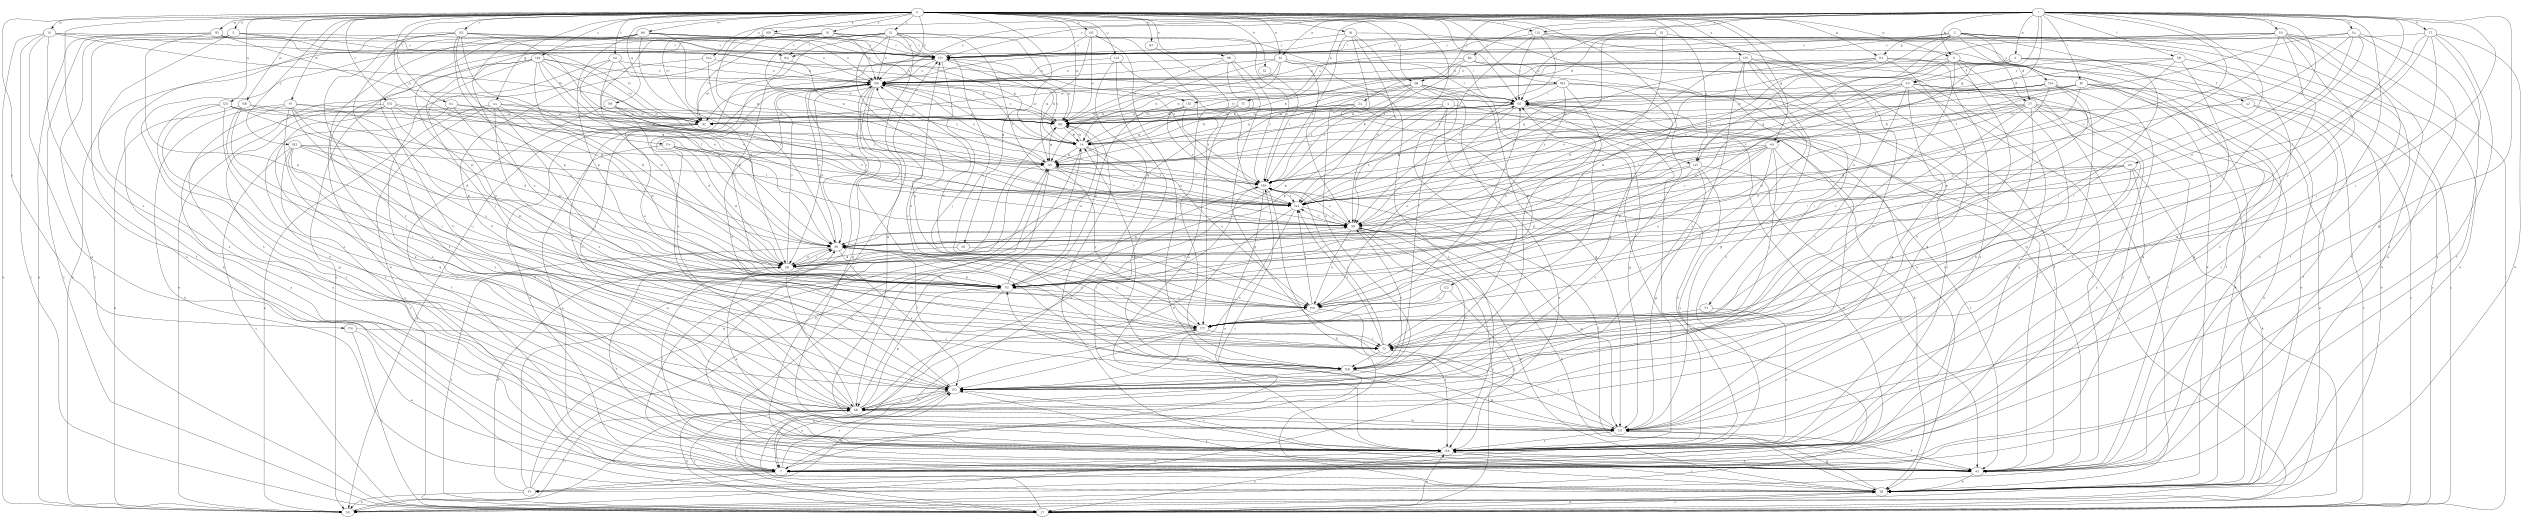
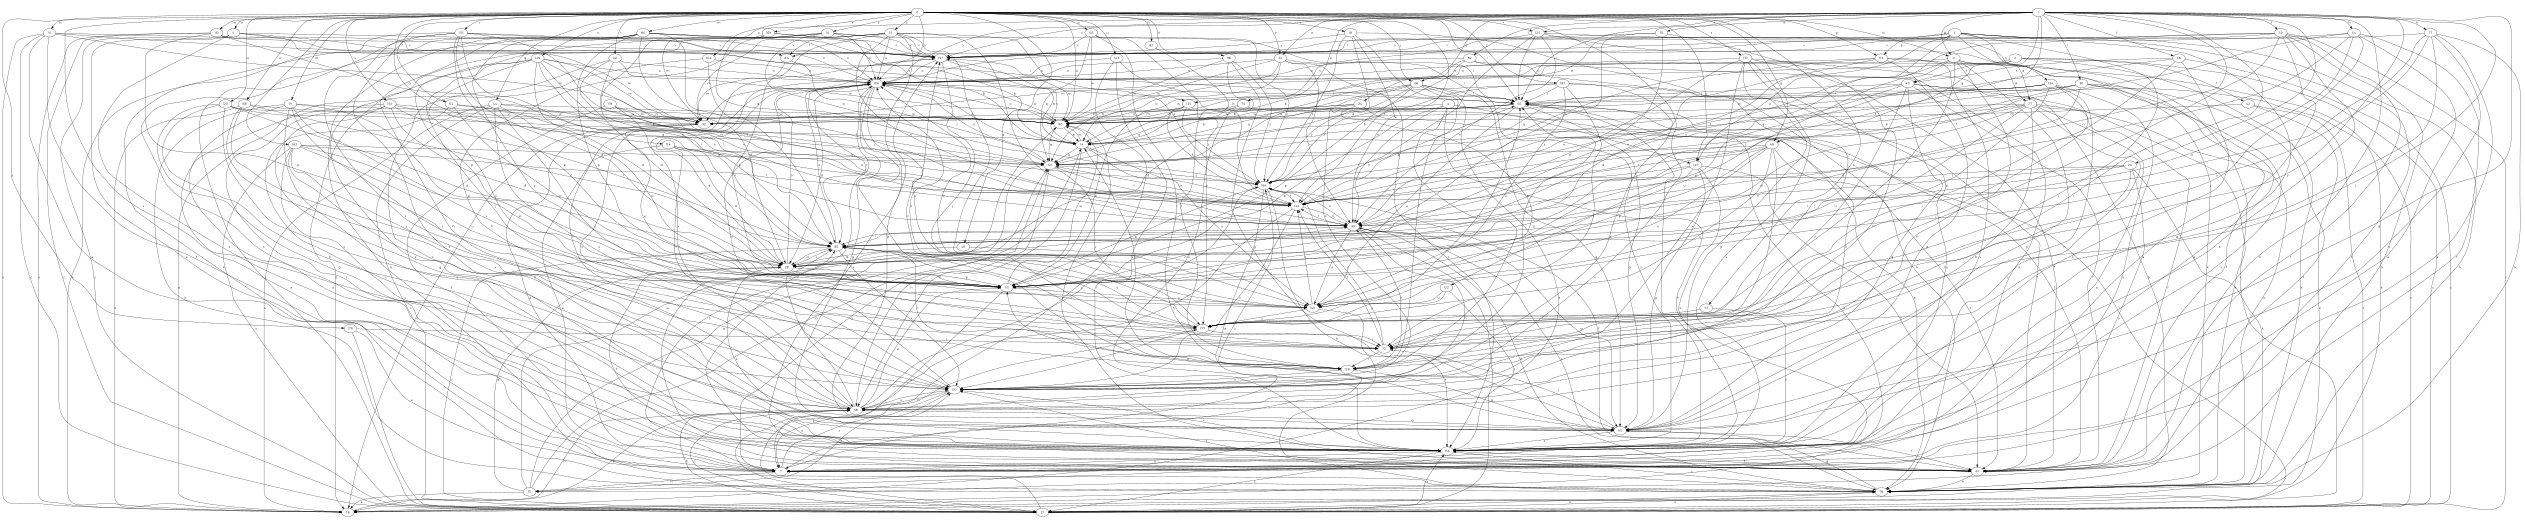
  strict digraph {
    fontname=Montserrat
    node [fontname=Montserrat]
    edge [fontname=Montserrat]
    0
    5
    10
    11
    15
    16
    18
    32
    44
    46
    49
-   52
    n13 [label=83]
    64
    65
    68
    73
    86
    91
    98
    103
    104
    106
    112
    114
    118
    120
    122
    125
    129
    133
    141
    142
    143
    147
    153
    158
    161
    163
    165
    169
    170
    176
    182
    183
    157
    21
    84
    135
    7
    136
    92
    36
    43
    50
    177
    27
    28
    58
    150
    99
    113
    184
    121
    128
    78
    14
    72
    85
    1
    20
    35
    38
    39
    54
    57
    75
    77
    81
    82
    40
    2
    42
    3
    24
    134
    4
    0 -> 5 [label=a]
    0 -> 10 [label=b]
    0 -> 11 [label=b]
    0 -> 15 [label=c]
    0 -> 16 [label=c]
    0 -> 18 [label=c]
    0 -> 32 [label=e]
    0 -> 44 [label=g]
    0 -> 46 [label=g]
    0 -> 49 [label=g]
-   0 -> 52 [label=h]
    0 -> n13 [label=h]
    0 -> 64 [label=i]
    0 -> 65 [label=i]
    0 -> 68 [label=j]
    0 -> 73 [label=k]
    0 -> 86 [label=m]
    0 -> 91 [label=m]
    0 -> 98 [label=n]
    0 -> 103 [label=o]
    0 -> 104 [label=o]
    0 -> 106 [label=o]
    0 -> 112 [label=p]
    0 -> 114 [label=q]
-   0 -> 118 [label=q]
    0 -> 120 [label=q]
    0 -> 122 [label=r]
    0 -> 125 [label=r]
    0 -> 129 [label=s]
    0 -> 133 [label=s]
    0 -> 141 [label=t]
    0 -> 142 [label=t]
    0 -> 143 [label=u]
    0 -> 147 [label=u]
    0 -> 153 [label=v]
    0 -> 158 [label=w]
    0 -> 161 [label=w]
    0 -> 163 [label=w]
    0 -> 165 [label=x]
    0 -> 169 [label=x]
    0 -> 170 [label=x]
    0 -> 176 [label=y]
    0 -> 182 [label=z]
    0 -> 183 [label=z]
    5 -> 157 [label=v]
    5 -> 21 [label=c]
    5 -> 84 [label=l]
    5 -> 135 [label=s]
    5 -> 7 [label=a]
    5 -> 136 [label=s]
    10 -> 65 [label=i]
    10 -> 157 [label=v]
    10 -> 21 [label=c]
    10 -> 7 [label=a]
    10 -> 92 [label=m]
    10 -> 36 [label=e]
    10 -> 43 [label=f]
    11 -> 106 [label=o]
    11 -> 43 [label=f]
    11 -> 50 [label=g]
    11 -> 177 [label=y]
    11 -> 27 [label=d]
    11 -> 28 [label=d]
    11 -> 58 [label=h]
    11 -> 150 [label=u]
    15 -> 106 [label=o]
    15 -> 142 [label=t]
    15 -> 157 [label=v]
    15 -> 84 [label=l]
    15 -> 36 [label=e]
    15 -> 50 [label=g]
    15 -> 58 [label=h]
    15 -> 150 [label=u]
    15 -> 99 [label=n]
    15 -> 113 [label=p]
    15 -> 184 [label=z]
    16 -> 65 [label=i]
    16 -> 106 [label=o]
    16 -> 157 [label=v]
    16 -> 136 [label=s]
    16 -> 92 [label=m]
    16 -> 36 [label=e]
    16 -> 121 [label=q]
    18 -> 170 [label=x]
    18 -> 157 [label=v]
    18 -> 99 [label=n]
    18 -> 184 [label=z]
    18 -> 128 [label=r]
    18 -> 78 [label=k]
    32 -> 65 [label=i]
    32 -> 106 [label=o]
    32 -> 163 [label=w]
    32 -> 136 [label=s]
    32 -> 99 [label=n]
    32 -> 121 [label=q]
    32 -> 14 [label=b]
    44 -> 163 [label=w]
    44 -> 170 [label=x]
    44 -> 21 [label=c]
    44 -> 36 [label=e]
    44 -> 113 [label=p]
    44 -> 184 [label=z]
    44 -> 72 [label=j]
    46 -> 28 [label=d]
    46 -> 150 [label=u]
    49 -> 142 [label=t]
    49 -> 43 [label=f]
    49 -> 177 [label=y]
    49 -> 150 [label=u]
    49 -> 113 [label=p]
    49 -> 121 [label=q]
    49 -> 72 [label=j]
    49 -> 85 [label=l]
-   52 -> 184 [label=z]
    n13 -> 128 [label=r]
    64 -> 163 [label=w]
    64 -> 136 [label=s]
    64 -> 113 [label=p]
    64 -> 85 [label=l]
    65 -> 163 [label=w]
    65 -> 92 [label=m]
    65 -> 36 [label=e]
    65 -> 50 [label=g]
    65 -> 150 [label=u]
    65 -> 78 [label=k]
    65 -> 14 [label=b]
    68 -> 65 [label=i]
    68 -> 136 [label=s]
    68 -> 36 [label=e]
    68 -> 50 [label=g]
    68 -> 28 [label=d]
    68 -> 113 [label=p]
    68 -> 184 [label=z]
    68 -> 121 [label=q]
    68 -> 14 [label=b]
    73 -> 136 [label=s]
    73 -> 177 [label=y]
    86 -> 106 [label=o]
    86 -> 157 [label=v]
+   86 -> 21 [label=c]
    86 -> 177 [label=y]
    86 -> 28 [label=d]
    86 -> 58 [label=h]
    86 -> 113 [label=p]
    86 -> 78 [label=k]
    86 -> 14 [label=b]
    86 -> 85 [label=l]
    91 -> 163 [label=w]
    91 -> 7 [label=a]
    91 -> 136 [label=s]
    91 -> 177 [label=y]
    91 -> 113 [label=p]
    91 -> 78 [label=k]
    91 -> 72 [label=j]
    98 -> 106 [label=o]
    98 -> 163 [label=w]
    98 -> 136 [label=s]
    98 -> 50 [label=g]
    98 -> 184 [label=z]
    103 -> 163 [label=w]
    103 -> 157 [label=v]
    103 -> 177 [label=y]
    103 -> 184 [label=z]
    103 -> 121 [label=q]
    103 -> 128 [label=r]
    104 -> 106 [label=o]
    104 -> 142 [label=t]
    104 -> 36 [label=e]
    106 -> 65 [label=i]
    106 -> 163 [label=w]
    106 -> 43 [label=f]
    106 -> 50 [label=g]
    106 -> 28 [label=d]
    106 -> 58 [label=h]
    106 -> 150 [label=u]
    106 -> 128 [label=r]
    106 -> 85 [label=l]
    112 -> 106 [label=o]
    112 -> 142 [label=t]
    112 -> 136 [label=s]
    112 -> 36 [label=e]
    112 -> 50 [label=g]
    112 -> 99 [label=n]
    114 -> 142 [label=t]
    114 -> 7 [label=a]
    114 -> 28 [label=d]
    114 -> 121 [label=q]
    114 -> 85 [label=l]
    118 -> 92 [label=m]
    118 -> 43 [label=f]
    118 -> 28 [label=d]
    118 -> 99 [label=n]
    120 -> 163 [label=w]
    120 -> 170 [label=x]
    120 -> 50 [label=g]
    120 -> 28 [label=d]
    120 -> 58 [label=h]
    120 -> 14 [label=b]
    122 -> 136 [label=s]
    122 -> 177 [label=y]
    122 -> 150 [label=u]
    125 -> 65 [label=i]
    125 -> 142 [label=t]
    125 -> 157 [label=v]
    125 -> 21 [label=c]
    125 -> 99 [label=n]
    125 -> 78 [label=k]
    129 -> 106 [label=o]
    129 -> 142 [label=t]
    129 -> 136 [label=s]
    129 -> 92 [label=m]
    129 -> 177 [label=y]
    129 -> 28 [label=d]
    129 -> 99 [label=n]
    129 -> 121 [label=q]
    129 -> 72 [label=j]
    133 -> 106 [label=o]
    133 -> 170 [label=x]
    133 -> 7 [label=a]
    133 -> 136 [label=s]
    133 -> 43 [label=f]
    133 -> 50 [label=g]
    133 -> 99 [label=n]
    133 -> 78 [label=k]
    141 -> 106 [label=o]
    141 -> 163 [label=w]
    141 -> 136 [label=s]
    141 -> 28 [label=d]
    141 -> 99 [label=n]
    142 -> 65 [label=i]
    142 -> 170 [label=x]
    142 -> 58 [label=h]
    142 -> 99 [label=n]
    142 -> 121 [label=q]
    143 -> 106 [label=o]
    143 -> 142 [label=t]
    143 -> 21 [label=c]
    143 -> 136 [label=s]
    147 -> 170 [label=x]
    147 -> 136 [label=s]
    147 -> 43 [label=f]
    147 -> 50 [label=g]
    147 -> 113 [label=p]
    147 -> 184 [label=z]
    153 -> 106 [label=o]
    153 -> 170 [label=x]
    153 -> 157 [label=v]
    153 -> 136 [label=s]
    153 -> 28 [label=d]
    153 -> 99 [label=n]
    153 -> 113 [label=p]
    153 -> 78 [label=k]
    153 -> 85 [label=l]
    158 -> 92 [label=m]
    158 -> 36 [label=e]
    158 -> 128 [label=r]
    158 -> 72 [label=j]
    158 -> 85 [label=l]
    161 -> 157 [label=v]
    161 -> 21 [label=c]
    161 -> 92 [label=m]
    161 -> 36 [label=e]
    161 -> 99 [label=n]
    161 -> 113 [label=p]
    163 -> 106 [label=o]
    163 -> 43 [label=f]
    163 -> 121 [label=q]
    163 -> 14 [label=b]
    165 -> 163 [label=w]
    165 -> 7 [label=a]
    165 -> 136 [label=s]
    165 -> 50 [label=g]
    165 -> 28 [label=d]
    165 -> 121 [label=q]
    165 -> 85 [label=l]
    169 -> 157 [label=v]
    169 -> 113 [label=p]
    169 -> 121 [label=q]
    169 -> 14 [label=b]
    169 -> 85 [label=l]
    170 -> 65 [label=i]
    170 -> 106 [label=o]
    170 -> 7 [label=a]
    170 -> 58 [label=h]
    176 -> 21 [label=c]
    176 -> 7 [label=a]
    176 -> 72 [label=j]
    182 -> 142 [label=t]
    182 -> 170 [label=x]
    182 -> 21 [label=c]
    182 -> 136 [label=s]
    182 -> 58 [label=h]
    182 -> 150 [label=u]
    182 -> 113 [label=p]
    182 -> 121 [label=q]
    183 -> 65 [label=i]
    183 -> 163 [label=w]
    183 -> 170 [label=x]
    183 -> 43 [label=f]
    183 -> 150 [label=u]
    183 -> 184 [label=z]
    183 -> 72 [label=j]
    157 -> 106 [label=o]
    157 -> 163 [label=w]
    157 -> 170 [label=x]
    157 -> 14 [label=b]
    157 -> 72 [label=j]
    21 -> 65 [label=i]
    21 -> 136 [label=s]
    21 -> 177 [label=y]
    21 -> 58 [label=h]
    21 -> 78 [label=k]
    84 -> 92 [label=m]
    84 -> 184 [label=z]
    135 -> 142 [label=t]
    135 -> 163 [label=w]
    135 -> 113 [label=p]
    135 -> 184 [label=z]
    7 -> 170 [label=x]
    7 -> 184 [label=z]
    7 -> 121 [label=q]
    7 -> 57 [label=h]
    136 -> 65 [label=i]
    136 -> 170 [label=x]
    136 -> 21 [label=c]
    136 -> 7 [label=a]
    136 -> 43 [label=f]
    92 -> 7 [label=a]
    92 -> 36 [label=e]
    92 -> 150 [label=u]
    36 -> 58 [label=h]
    43 -> 157 [label=v]
    43 -> 78 [label=k]
    43 -> 85 [label=l]
    50 -> 136 [label=s]
    50 -> 43 [label=f]
    50 -> 113 [label=p]
    50 -> 72 [label=j]
    177 -> 65 [label=i]
    177 -> 106 [label=o]
    177 -> 170 [label=x]
    177 -> 72 [label=j]
    177 -> 85 [label=l]
    27 -> 163 [label=w]
    27 -> 7 [label=a]
    27 -> 136 [label=s]
    27 -> 43 [label=f]
    27 -> 28 [label=d]
    27 -> 58 [label=h]
    27 -> 150 [label=u]
    27 -> 184 [label=z]
    27 -> 78 [label=k]
    27 -> 14 [label=b]
    28 -> 106 [label=o]
    28 -> 136 [label=s]
    28 -> 43 [label=f]
    28 -> 113 [label=p]
    28 -> 85 [label=l]
    58 -> 106 [label=o]
    58 -> 170 [label=x]
    58 -> 157 [label=v]
    58 -> 21 [label=c]
    58 -> 36 [label=e]
    58 -> 50 [label=g]
    58 -> 113 [label=p]
    58 -> 184 [label=z]
    58 -> 85 [label=l]
    150 -> 106 [label=o]
    150 -> 142 [label=t]
    150 -> 136 [label=s]
    150 -> 177 [label=y]
    99 -> 142 [label=t]
    99 -> 21 [label=c]
    99 -> 50 [label=g]
    99 -> 58 [label=h]
    99 -> 150 [label=u]
    99 -> 184 [label=z]
    99 -> 78 [label=k]
    99 -> 85 [label=l]
    113 -> 163 [label=w]
    113 -> 7 [label=a]
    113 -> 150 [label=u]
    113 -> 99 [label=n]
    184 -> 142 [label=t]
    184 -> 7 [label=a]
    184 -> 43 [label=f]
    184 -> 113 [label=p]
    184 -> 78 [label=k]
    121 -> 106 [label=o]
    121 -> 142 [label=t]
    121 -> 7 [label=a]
    121 -> 177 [label=y]
    121 -> 58 [label=h]
    121 -> 184 [label=z]
    128 -> 170 [label=x]
    128 -> 157 [label=v]
    128 -> 50 [label=g]
    128 -> 99 [label=n]
    128 -> 14 [label=b]
    128 -> 85 [label=l]
    78 -> 170 [label=x]
    78 -> 21 [label=c]
    78 -> 136 [label=s]
    78 -> 50 [label=g]
    78 -> 99 [label=n]
    14 -> 106 [label=o]
    14 -> 142 [label=t]
    14 -> 163 [label=w]
    14 -> 157 [label=v]
    14 -> 58 [label=h]
    14 -> 150 [label=u]
    14 -> 121 [label=q]
    72 -> 142 [label=t]
    72 -> 184 [label=z]
    72 -> 128 [label=r]
    85 -> 106 [label=o]
    85 -> 170 [label=x]
    85 -> 21 [label=c]
    85 -> 177 [label=y]
    85 -> 28 [label=d]
    1 -> 11 [label=b]
    1 -> 32 [label=e]
    1 -> 49 [label=g]
    1 -> 65 [label=i]
    1 -> 68 [label=j]
    1 -> 106 [label=o]
    1 -> 125 [label=r]
    1 -> 142 [label=t]
    1 -> 157 [label=v]
    1 -> 92 [label=m]
    1 -> 50 [label=g]
    1 -> 177 [label=y]
    1 -> 99 [label=n]
    1 -> 128 [label=r]
    1 -> 72 [label=j]
    1 -> 20 [label=c]
-   1 -> 2 [label=e]
+   1 -> 35 [label=e]
    1 -> 38 [label=f]
    1 -> 39 [label=f]
    1 -> 54 [label=h]
    1 -> 57 [label=h]
    1 -> 75 [label=k]
    1 -> 77 [label=k]
    1 -> 81 [label=l]
    1 -> 82 [label=l]
    20 -> 7 [label=a]
    20 -> 99 [label=n]
    20 -> 184 [label=z]
    20 -> 128 [label=r]
    20 -> 78 [label=k]
    20 -> 85 [label=l]
    35 -> 157 [label=v]
    35 -> 28 [label=d]
    35 -> 58 [label=h]
    35 -> 85 [label=l]
    38 -> 21 [label=c]
    38 -> 136 [label=s]
    38 -> 113 [label=p]
    38 -> 72 [label=j]
    38 -> 40 [label=x]
    39 -> 157 [label=v]
    39 -> 21 [label=c]
    39 -> 7 [label=a]
    39 -> 136 [label=s]
    39 -> 92 [label=m]
    39 -> 43 [label=f]
    39 -> 99 [label=n]
    39 -> 128 [label=r]
    39 -> 78 [label=k]
    54 -> 142 [label=t]
    54 -> 157 [label=v]
    54 -> 7 [label=a]
    54 -> 43 [label=f]
    54 -> 177 [label=y]
    54 -> 28 [label=d]
    54 -> 99 [label=n]
    57 -> 163 [label=w]
    57 -> 170 [label=x]
    57 -> 36 [label=e]
    57 -> 28 [label=d]
    57 -> 121 [label=q]
    57 -> 14 [label=b]
    75 -> 163 [label=w]
    75 -> 43 [label=f]
    75 -> 121 [label=q]
    77 -> 157 [label=v]
    77 -> 7 [label=a]
    77 -> 136 [label=s]
    77 -> 150 [label=u]
    77 -> 78 [label=k]
    77 -> 72 [label=j]
    77 -> 85 [label=l]
    81 -> 65 [label=i]
    81 -> 142 [label=t]
    81 -> 136 [label=s]
    81 -> 43 [label=f]
    81 -> 50 [label=g]
    81 -> 28 [label=d]
    81 -> 121 [label=q]
    82 -> 106 [label=o]
    82 -> 7 [label=a]
    82 -> 121 [label=q]
    82 -> 14 [label=b]
    82 -> 72 [label=j]
    40 -> 65 [label=i]
    40 -> 170 [label=x]
    40 -> 21 [label=c]
    40 -> 43 [label=f]
    40 -> 50 [label=g]
    40 -> 121 [label=q]
    40 -> 78 [label=k]
    40 -> 85 [label=l]
    2 -> 21 [label=c]
    2 -> 92 [label=m]
    2 -> 36 [label=e]
    2 -> 14 [label=b]
    2 -> 40 [label=f]
    2 -> 42 [label=f]
    42 -> 21 [label=c]
    42 -> 92 [label=m]
    42 -> 36 [label=e]
    3 -> 112 [label=p]
    3 -> 142 [label=t]
    3 -> 147 [label=u]
    3 -> 84 [label=l]
    3 -> 135 [label=s]
    3 -> 43 [label=f]
    3 -> 50 [label=g]
    3 -> 27 [label=d]
    3 -> 78 [label=k]
    3 -> 72 [label=j]
    3 -> 24 [label=d]
    3 -> 134 [label=s]
    24 -> 163 [label=w]
    24 -> 170 [label=x]
    24 -> 92 [label=m]
    24 -> 113 [label=p]
    24 -> 14 [label=b]
    134 -> 65 [label=i]
    134 -> 163 [label=w]
    134 -> 7 [label=a]
    134 -> 58 [label=h]
    134 -> 113 [label=p]
    134 -> 184 [label=z]
    134 -> 72 [label=j]
    4 -> 147 [label=u]
    4 -> 163 [label=w]
    4 -> 99 [label=n]
    4 -> 113 [label=p]
    4 -> 128 [label=r]
    4 -> 57 [label=h]
  }
